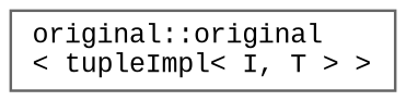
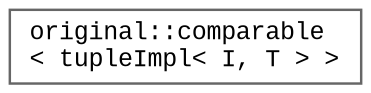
  digraph {
    rankdir=TB
    fontname="Liberation Mono"
-   n1 [color=grey40 fillcolor=white fontname="Liberation Mono" fontsize=10 height=0.2 label="original::original\l\< tupleImpl\< I, T \> \>" shape=box style=filled width=0.4]
+   n1 [color=grey40 fillcolor=white fontname="Liberation Mono" fontsize=10 height=0.2 label="original::comparable\l\< tupleImpl\< I, T \> \>" shape=box style=filled width=0.4]
  }
